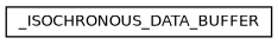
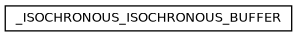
  digraph {
    rankdir=LR
-   n1 [color=black fillcolor=white fontname=Helvetica fontsize=10 height=0.2 label=_ISOCHRONOUS_DATA_BUFFER shape=record style=filled width=0.4]
+   n1 [color=black fillcolor=white fontname=Helvetica fontsize=10 height=0.2 label=_ISOCHRONOUS_ISOCHRONOUS_BUFFER shape=record style=filled width=0.4]
  }
